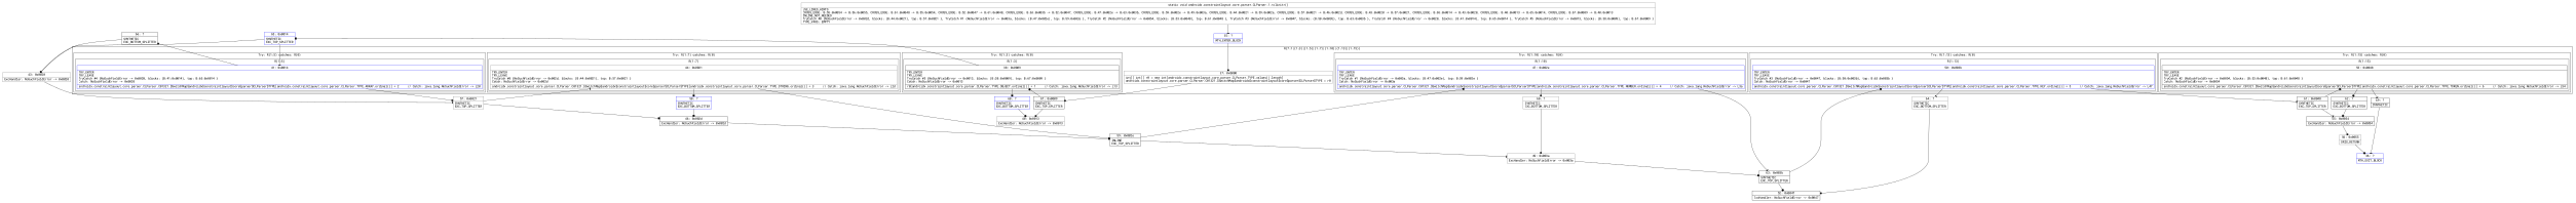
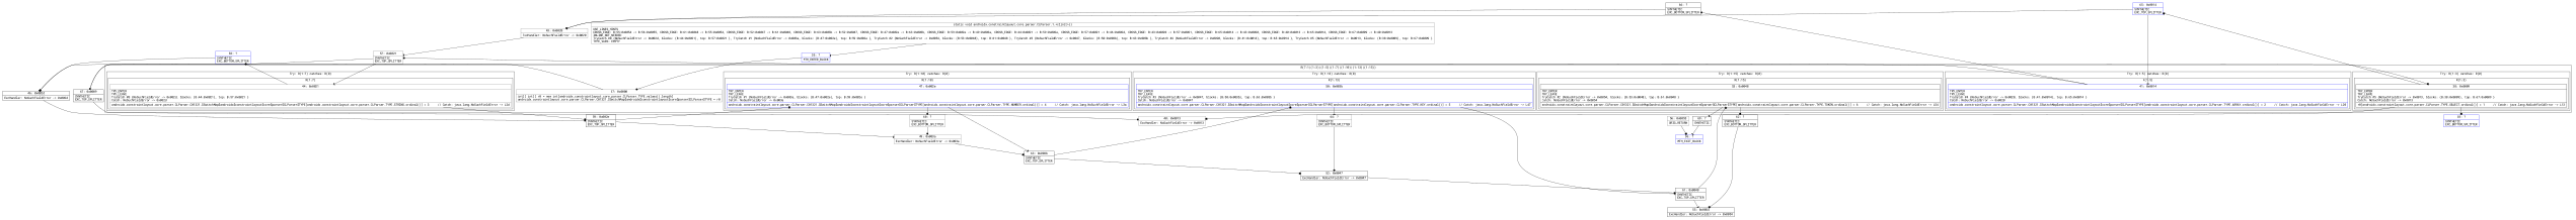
  digraph {
    fontname="Roboto Mono"
    node [color=black fontname="Roboto Mono" shape=record]
    edge [arrowhead=box fontname="Roboto Mono"]
    n1 [label="{38\:\ 0x0009|TRY_ENTER\lTRY_LEAVE\lTryCatch #5 \{NoSuchFieldError \-\> 0x0013, blocks: (B:38:0x0009), top: B:67:0x0009 \}\lCatch: NoSuchFieldError \-\> 0x0013\l|r0[androidx.constraintlayout.core.parser.CLParser.TYPE.OBJECT.ordinal()] = 1     \/\/ Catch: java.lang.NoSuchFieldError \-\> L13\l}"]
    n2 [color=blue label="{41\:\ 0x0014|TRY_ENTER\lTRY_LEAVE\lTryCatch #4 \{NoSuchFieldError \-\> 0x0020, blocks: (B:41:0x0014), top: B:65:0x0014 \}\lCatch: NoSuchFieldError \-\> 0x0020\l|androidx.constraintlayout.core.parser.CLParser.C01321.$SwitchMap$androidx$constraintlayout$core$parser$CLParser$TYPE[androidx.constraintlayout.core.parser.CLParser.TYPE.ARRAY.ordinal()] = 2     \/\/ Catch: java.lang.NoSuchFieldError \-\> L20\l}"]
    n3 [color=gray40 label="{44\:\ 0x0021|TRY_ENTER\lTRY_LEAVE\lTryCatch #0 \{NoSuchFieldError \-\> 0x002d, blocks: (B:44:0x0021), top: B:57:0x0021 \}\lCatch: NoSuchFieldError \-\> 0x002d\l|androidx.constraintlayout.core.parser.CLParser.C01321.$SwitchMap$androidx$constraintlayout$core$parser$CLParser$TYPE[androidx.constraintlayout.core.parser.CLParser.TYPE.STRING.ordinal()] = 3     \/\/ Catch: java.lang.NoSuchFieldError \-\> L2d\l}"]
    n4 [color=blue label="{47\:\ 0x002e|TRY_ENTER\lTRY_LEAVE\lTryCatch #1 \{NoSuchFieldError \-\> 0x003a, blocks: (B:47:0x002e), top: B:59:0x002e \}\lCatch: NoSuchFieldError \-\> 0x003a\l|androidx.constraintlayout.core.parser.CLParser.C01321.$SwitchMap$androidx$constraintlayout$core$parser$CLParser$TYPE[androidx.constraintlayout.core.parser.CLParser.TYPE.NUMBER.ordinal()] = 4     \/\/ Catch: java.lang.NoSuchFieldError \-\> L3a\l}"]
    n5 [color=blue label="{50\:\ 0x003b|TRY_ENTER\lTRY_LEAVE\lTryCatch #3 \{NoSuchFieldError \-\> 0x0047, blocks: (B:50:0x003b), top: B:63:0x003b \}\lCatch: NoSuchFieldError \-\> 0x0047\l|androidx.constraintlayout.core.parser.CLParser.C01321.$SwitchMap$androidx$constraintlayout$core$parser$CLParser$TYPE[androidx.constraintlayout.core.parser.CLParser.TYPE.KEY.ordinal()] = 5     \/\/ Catch: java.lang.NoSuchFieldError \-\> L47\l}"]
    n6 [label="{53\:\ 0x0048|TRY_ENTER\lTRY_LEAVE\lTryCatch #2 \{NoSuchFieldError \-\> 0x0054, blocks: (B:53:0x0048), top: B:61:0x0048 \}\lCatch: NoSuchFieldError \-\> 0x0054\l|androidx.constraintlayout.core.parser.CLParser.C01321.$SwitchMap$androidx$constraintlayout$core$parser$CLParser$TYPE[androidx.constraintlayout.core.parser.CLParser.TYPE.TOKEN.ordinal()] = 6     \/\/ Catch: java.lang.NoSuchFieldError \-\> L54\l}"]
    n7 [color=gray40 label="{37\:\ 0x0000|int[] int[] r0 = new int[androidx.constraintlayout.core.parser.CLParser.TYPE.values().length]\landroidx.constraintlayout.core.parser.CLParser.C01321.$SwitchMap$androidx$constraintlayout$core$parser$CLParser$TYPE = r0\l}"]
    n8 [color=blue label="{65\:\ 0x0014|SYNTHETIC\lEXC_TOP_SPLITTER\l}"]
    n9 [color=blue label="{68\:\ ?|SYNTHETIC\lEXC_BOTTOM_SPLITTER\l}"]
    n10 [color=gray40 label="{57\:\ 0x0021|SYNTHETIC\lEXC_TOP_SPLITTER\l}"]
    n11 [label="{66\:\ ?|SYNTHETIC\lEXC_BOTTOM_SPLITTER\l}"]
    n12 [color=blue label="{58\:\ ?|SYNTHETIC\lEXC_BOTTOM_SPLITTER\l}"]
-   n13 [label="{59\:\ 0x002e|INLINE\lEXC_TOP_SPLITTER\l}"]
+   n13 [label="{59\:\ 0x002e|SYNTHETIC\lEXC_TOP_SPLITTER\l}"]
    n14 [color=gray40 label="{60\:\ ?|SYNTHETIC\lEXC_BOTTOM_SPLITTER\l}"]
    n15 [label="{63\:\ 0x003b|SYNTHETIC\lEXC_TOP_SPLITTER\l}"]
    n16 [label="{61\:\ 0x0048|SYNTHETIC\lEXC_TOP_SPLITTER\l}"]
    n17 [color=gray40 label="{64\:\ ?|SYNTHETIC\lEXC_BOTTOM_SPLITTER\l}"]
    n18 [label="{62\:\ ?|SYNTHETIC\lEXC_BOTTOM_SPLITTER\l}"]
    n19 [label="{69\:\ ?|SYNTHETIC\l}"]
    n20 [label="{67\:\ 0x0009|SYNTHETIC\lEXC_TOP_SPLITTER\l}"]
    n21 [color=gray40 label="{40\:\ 0x0013|ExcHandler: NoSuchFieldError \-\> 0x0013\l}"]
    n22 [color=gray40 label="{43\:\ 0x0020|ExcHandler: NoSuchFieldError \-\> 0x0020\l}"]
    n23 [label="{46\:\ 0x002d|ExcHandler: NoSuchFieldError \-\> 0x002d\l}"]
    n24 [color=gray40 label="{49\:\ 0x003a|ExcHandler: NoSuchFieldError \-\> 0x003a\l}"]
    n25 [label="{52\:\ 0x0047|ExcHandler: NoSuchFieldError \-\> 0x0047\l}"]
    n26 [label="{55\:\ 0x0054|ExcHandler: NoSuchFieldError \-\> 0x0054\l}"]
    n27 [color=blue label="{36\:\ ?|MTH_EXIT_BLOCK\l}"]
    n28 [color=blue label="{35\:\ ?|MTH_ENTER_BLOCK\l}"]
    n29 [color=gray40 label="{56\:\ 0x0055|ORIG_RETURN\l}"]
    n30 [color=gray40 label="{static void androidx.constraintlayout.core.parser.CLParser.1.\<clinit\>()  | USE_LINES_HINTS\lCROSS_EDGE: B:55:0x0054 \-\> B:56:0x0055, CROSS_EDGE: B:61:0x0048 \-\> B:55:0x0054, CROSS_EDGE: B:52:0x0047 \-\> B:61:0x0048, CROSS_EDGE: B:63:0x003b \-\> B:52:0x0047, CROSS_EDGE: B:47:0x002e \-\> B:63:0x003b, CROSS_EDGE: B:59:0x002e \-\> B:49:0x003a, CROSS_EDGE: B:44:0x0021 \-\> B:59:0x002e, CROSS_EDGE: B:57:0x0021 \-\> B:46:0x002d, CROSS_EDGE: B:43:0x0020 \-\> B:57:0x0021, CROSS_EDGE: B:65:0x0014 \-\> B:43:0x0020, CROSS_EDGE: B:40:0x0013 \-\> B:65:0x0014, CROSS_EDGE: B:67:0x0009 \-\> B:40:0x0013\lINLINE_NOT_NEEDED\lTryCatch #0 \{NoSuchFieldError \-\> 0x002d, blocks: (B:44:0x0021), top: B:57:0x0021 \}, TryCatch #1 \{NoSuchFieldError \-\> 0x003a, blocks: (B:47:0x002e), top: B:59:0x002e \}, TryCatch #2 \{NoSuchFieldError \-\> 0x0054, blocks: (B:53:0x0048), top: B:61:0x0048 \}, TryCatch #3 \{NoSuchFieldError \-\> 0x0047, blocks: (B:50:0x003b), top: B:63:0x003b \}, TryCatch #4 \{NoSuchFieldError \-\> 0x0020, blocks: (B:41:0x0014), top: B:65:0x0014 \}, TryCatch #5 \{NoSuchFieldError \-\> 0x0013, blocks: (B:38:0x0009), top: B:67:0x0009 \}\lTYPE_VARS: EMPTY\l}"]
    subgraph cluster_1 {
      label="R(7:1|(1:3)|(1:5)|(1:7)|(1:10)|(1:13)|(1:15))"
      n7
      subgraph cluster_2 {
        label="Try: R(1:3) catches: R(0)"
        subgraph cluster_3 {
          label="R(1:3)"
          n1
        }
        subgraph cluster_4 {
          label="R(0) | ExcHandler: NoSuchFieldError \-\> 0x0013\l"
        }
      }
      subgraph cluster_5 {
        label="Try: R(1:5) catches: R(0)"
        subgraph cluster_6 {
          label="R(0) | ExcHandler: NoSuchFieldError \-\> 0x0020\l"
        }
        subgraph cluster_7 {
          label="R(1:5)"
          n2
        }
      }
      subgraph cluster_8 {
        label="Try: R(1:7) catches: R(0)"
        subgraph cluster_9 {
          label="R(1:7)"
          n3
        }
        subgraph cluster_10 {
          label="R(0) | ExcHandler: NoSuchFieldError \-\> 0x002d\l"
        }
      }
      subgraph cluster_11 {
        label="Try: R(1:10) catches: R(0)"
        subgraph cluster_12 {
          label="R(1:10)"
          n4
        }
        subgraph cluster_13 {
          label="R(0) | ExcHandler: NoSuchFieldError \-\> 0x003a\l"
        }
      }
      subgraph cluster_14 {
        label="Try: R(1:13) catches: R(0)"
        subgraph cluster_15 {
          label="R(1:13)"
          n5
        }
        subgraph cluster_16 {
          label="R(0) | ExcHandler: NoSuchFieldError \-\> 0x0047\l"
        }
      }
      subgraph cluster_17 {
        label="Try: R(1:15) catches: R(0)"
        subgraph cluster_18 {
          label="R(1:15)"
          n6
        }
        subgraph cluster_19 {
          label="R(0) | ExcHandler: NoSuchFieldError \-\> 0x0054\l"
        }
      }
    }
    subgraph cluster_20 {
      label="R(0) | ExcHandler: NoSuchFieldError \-\> 0x0013\l"
    }
    subgraph cluster_21 {
      label="R(0) | ExcHandler: NoSuchFieldError \-\> 0x0020\l"
    }
    subgraph cluster_22 {
      label="R(0) | ExcHandler: NoSuchFieldError \-\> 0x002d\l"
    }
    subgraph cluster_23 {
      label="R(0) | ExcHandler: NoSuchFieldError \-\> 0x003a\l"
    }
    subgraph cluster_24 {
      label="R(0) | ExcHandler: NoSuchFieldError \-\> 0x0047\l"
    }
    subgraph cluster_25 {
      label="R(0) | ExcHandler: NoSuchFieldError \-\> 0x0054\l"
    }
    n1 -> n8
    n1 -> n9
    n2 -> n10 [arrowhead=dot]
    n2 -> n11 [arrowhead=dot]
    n3 -> n12
    n3 -> n13 [arrowhead=dot]
    n4 -> n14 [arrowhead=dot]
    n4 -> n15 [arrowhead=tee]
    n5 -> n16 [arrowhead=tee]
    n5 -> n17 [arrowhead=tee]
    n6 -> n18
    n6 -> n19 [arrowhead=tee]
    n7 -> n20 [arrowhead=dot]
    n8 -> n2 [arrowhead=tee]
    n8 -> n22 [arrowhead=dot]
-   n9 -> n21
+   n1 -> n21
    n10 -> n3 [arrowhead=tee]
    n10 -> n23
    n11 -> n22 [arrowhead=tee]
    n12 -> n23
    n13 -> n4
    n13 -> n24 [arrowhead=tee]
    n14 -> n24 [arrowhead=dot]
    n15 -> n5
    n15 -> n25
    n16 -> n6
    n16 -> n26 [arrowhead=tee]
    n17 -> n25 [arrowhead=dot]
    n18 -> n26
    n19 -> n27 [arrowhead=tee]
    n20 -> n1
    n20 -> n21 [arrowhead=dot]
    n22 -> n10 [arrowhead=tee]
    n23 -> n13 [arrowhead=dot]
    n24 -> n15
-   n26 -> n29 [arrowhead=dot]
+   n25 -> n16 [arrowhead=dot]
    n28 -> n7 [arrowhead=dot]
    n29 -> n27
    n30 -> n28 [arrowhead=tee]
  }
